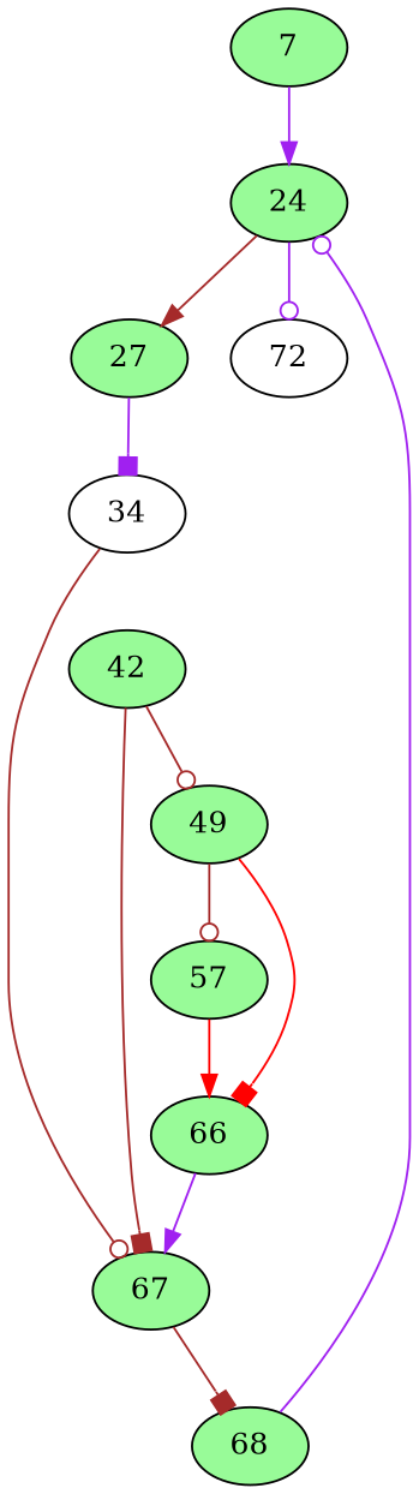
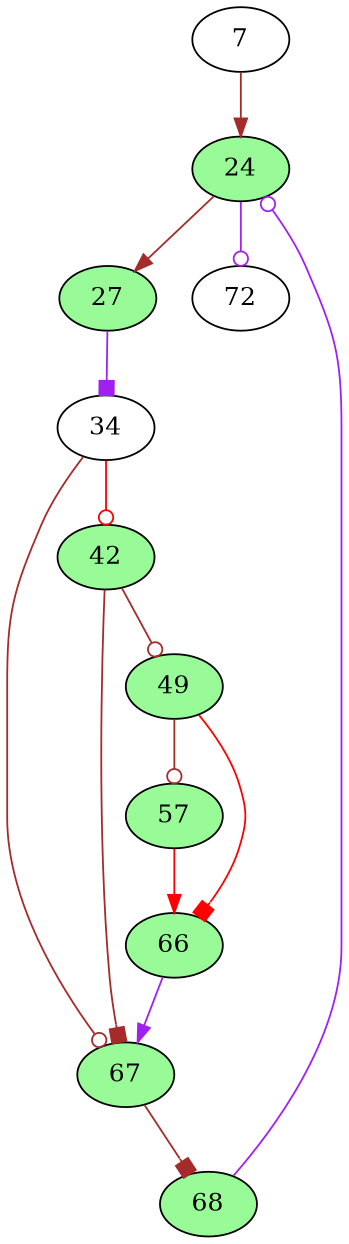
  strict digraph {
    node [fillcolor=palegreen style=filled]
    edge [arrowhead=odot color=brown]
-   7 [entry=true]
+   7 [entry=true fillcolor=white]
    24
    27
    72 [fillcolor=white]
    34 [fillcolor=white]
    67
    42
    68
    49
    57
    66
-   7 -> 24 [arrowhead=normal color=purple]
+   7 -> 24 [arrowhead=normal]
    24 -> 27 [arrowhead=normal cond=true]
    24 -> 72 [color=purple cond=false]
    27 -> 34 [arrowhead=box color=purple cond=true]
    34 -> 67 [cond=false]
+   34 -> 42 [color=red cond=true]
    67 -> 68 [arrowhead=box]
    42 -> 67 [arrowhead=box cond=false]
    42 -> 49 [cond=true]
    68 -> 24 [color=purple]
    49 -> 57 [cond=true]
    49 -> 66 [arrowhead=box color=red cond=false]
    57 -> 66 [arrowhead=normal color=red]
    66 -> 67 [arrowhead=normal color=purple]
  }
